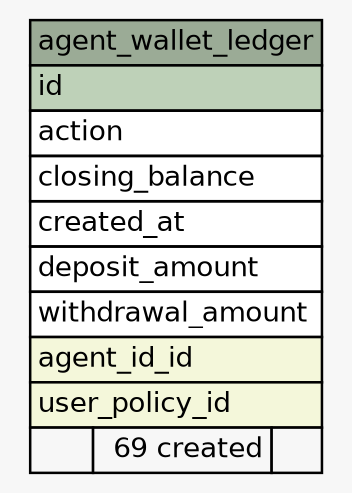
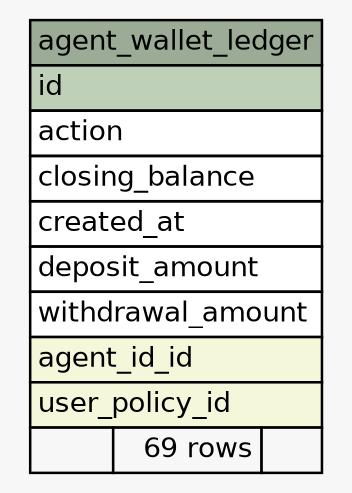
  digraph {
    bgcolor="#f7f7f7"
    fontname=Helvetica
    fontsize=11
    nodesep=0.18
    rankdir=RL
    ranksep=0.46
-   n1 [fontname=Helvetica fontsize=11 label=<     <TABLE BORDER="0" CELLBORDER="1" CELLSPACING="0" BGCOLOR="#ffffff">       <TR><TD COLSPAN="3" BGCOLOR="#9bab96" ALIGN="CENTER">agent_wallet_ledger</TD></TR>       <TR><TD PORT="id" COLSPAN="3" BGCOLOR="#bed1b8" ALIGN="LEFT">id</TD></TR>       <TR><TD PORT="action" COLSPAN="3" ALIGN="LEFT">action</TD></TR>       <TR><TD PORT="closing_balance" COLSPAN="3" ALIGN="LEFT">closing_balance</TD></TR>       <TR><TD PORT="created_at" COLSPAN="3" ALIGN="LEFT">created_at</TD></TR>       <TR><TD PORT="deposit_amount" COLSPAN="3" ALIGN="LEFT">deposit_amount</TD></TR>       <TR><TD PORT="withdrawal_amount" COLSPAN="3" ALIGN="LEFT">withdrawal_amount</TD></TR>       <TR><TD PORT="agent_id_id" COLSPAN="3" BGCOLOR="#f4f7da" ALIGN="LEFT">agent_id_id</TD></TR>       <TR><TD PORT="user_policy_id" COLSPAN="3" BGCOLOR="#f4f7da" ALIGN="LEFT">user_policy_id</TD></TR>       <TR><TD ALIGN="LEFT" BGCOLOR="#f7f7f7">  </TD><TD ALIGN="RIGHT" BGCOLOR="#f7f7f7">69 created</TD><TD ALIGN="RIGHT" BGCOLOR="#f7f7f7">  </TD></TR>     </TABLE>> shape=plaintext]
+   n1 [fontname=Helvetica fontsize=11 label=<     <TABLE BORDER="0" CELLBORDER="1" CELLSPACING="0" BGCOLOR="#ffffff">       <TR><TD COLSPAN="3" BGCOLOR="#9bab96" ALIGN="CENTER">agent_wallet_ledger</TD></TR>       <TR><TD PORT="id" COLSPAN="3" BGCOLOR="#bed1b8" ALIGN="LEFT">id</TD></TR>       <TR><TD PORT="action" COLSPAN="3" ALIGN="LEFT">action</TD></TR>       <TR><TD PORT="closing_balance" COLSPAN="3" ALIGN="LEFT">closing_balance</TD></TR>       <TR><TD PORT="created_at" COLSPAN="3" ALIGN="LEFT">created_at</TD></TR>       <TR><TD PORT="deposit_amount" COLSPAN="3" ALIGN="LEFT">deposit_amount</TD></TR>       <TR><TD PORT="withdrawal_amount" COLSPAN="3" ALIGN="LEFT">withdrawal_amount</TD></TR>       <TR><TD PORT="agent_id_id" COLSPAN="3" BGCOLOR="#f4f7da" ALIGN="LEFT">agent_id_id</TD></TR>       <TR><TD PORT="user_policy_id" COLSPAN="3" BGCOLOR="#f4f7da" ALIGN="LEFT">user_policy_id</TD></TR>       <TR><TD ALIGN="LEFT" BGCOLOR="#f7f7f7">  </TD><TD ALIGN="RIGHT" BGCOLOR="#f7f7f7">69 rows</TD><TD ALIGN="RIGHT" BGCOLOR="#f7f7f7">  </TD></TR>     </TABLE>> shape=plaintext]
  }
